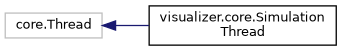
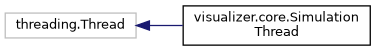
  digraph {
    rankdir=LR
    node [fillcolor=white fontname=Helvetica fontsize=10 shape=record style=filled]
-   n1 [color=grey75 height=0.2 label="core.Thread" width=0.4]
+   n1 [color=grey75 height=0.2 label="threading.Thread" width=0.4]
    n2 [color=black height=0.2 label="visualizer.core.Simulation\lThread" width=0.4]
    n1 -> n2 [color=midnightblue dir=back fontname=Helvetica fontsize=10 labelfontname=Helvetica labelfontsize=10 style=solid]
  }
